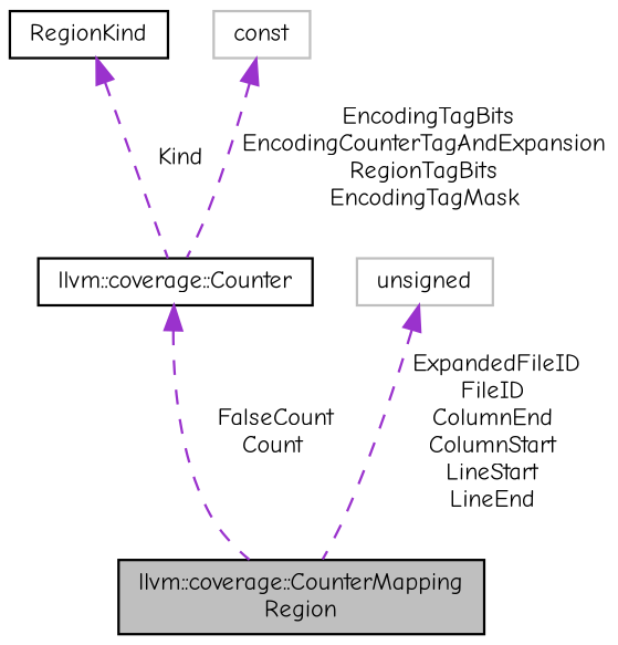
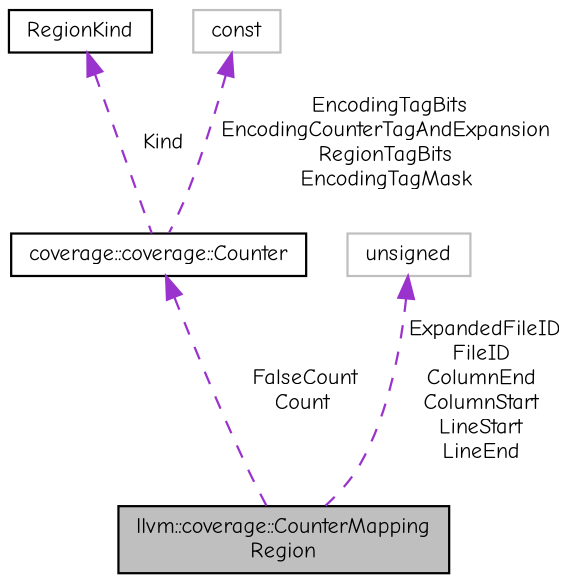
  digraph {
    fontname="Comic Neue"
    node [color=black fontname="Comic Neue" fontsize=10 shape=record]
    edge [color=darkorchid3 dir=back fontname="Comic Neue" fontsize=10 labelfontname=Helvetica labelfontsize=10 style=dashed]
    n1 [fillcolor=grey75 fontcolor=black height=0.2 label="llvm::coverage::CounterMapping\lRegion" style=filled width=0.4]
    n2 [height=0.2 label=RegionKind width=0.4]
-   n3 [height=0.2 label="llvm::coverage::Counter" width=0.4]
+   n3 [height=0.2 label="coverage::coverage::Counter" width=0.4]
    n4 [color=grey75 height=0.2 label=const width=0.4]
    n5 [color=grey75 height=0.2 label=unsigned width=0.4]
    n2 -> n3 [label=" Kind"]
    n3 -> n1 [label=" FalseCount\nCount"]
    n4 -> n3 [label=" EncodingTagBits\nEncodingCounterTagAndExpansion\lRegionTagBits\nEncodingTagMask"]
    n5 -> n1 [label=" ExpandedFileID\nFileID\nColumnEnd\nColumnStart\nLineStart\nLineEnd"]
  }
